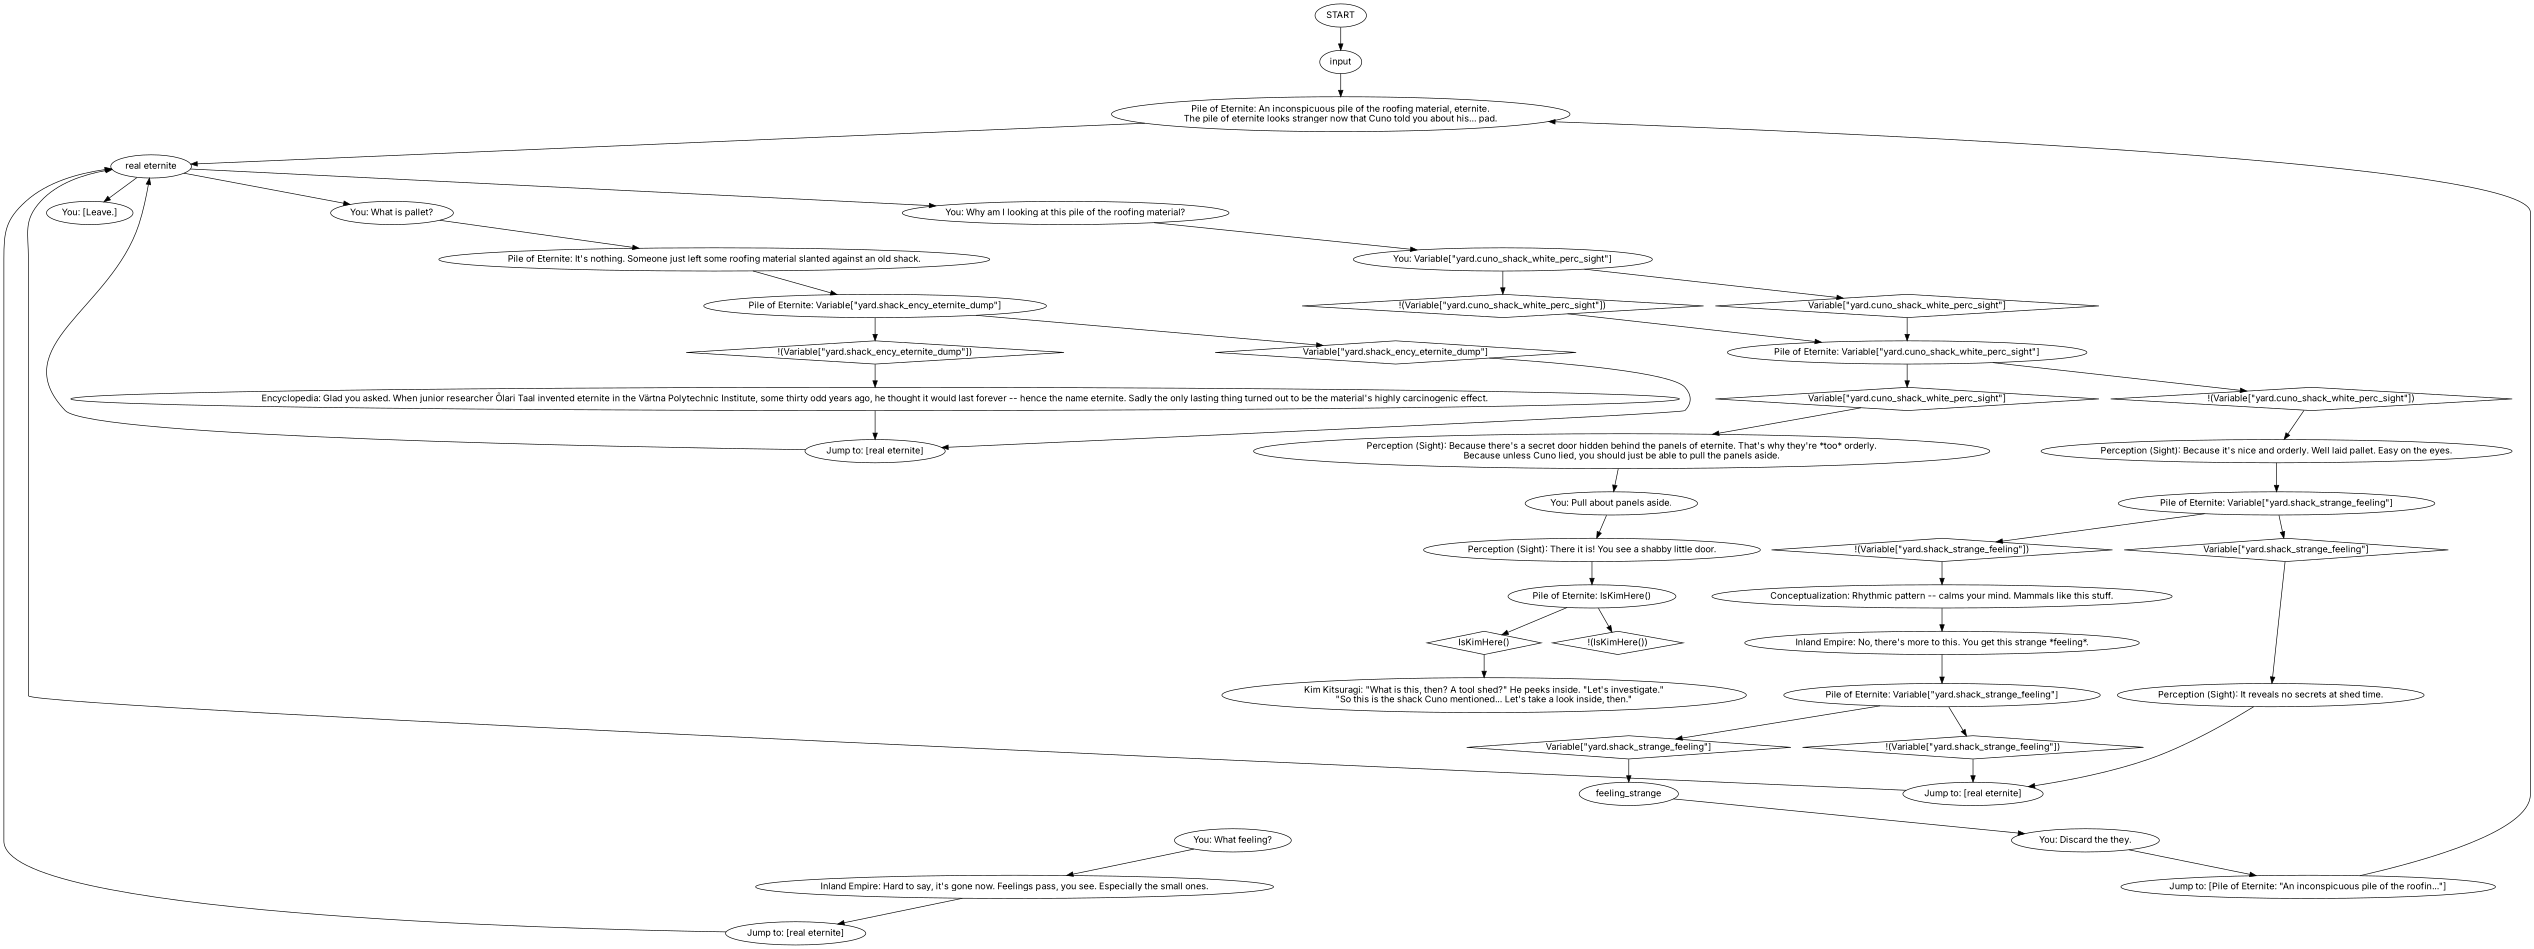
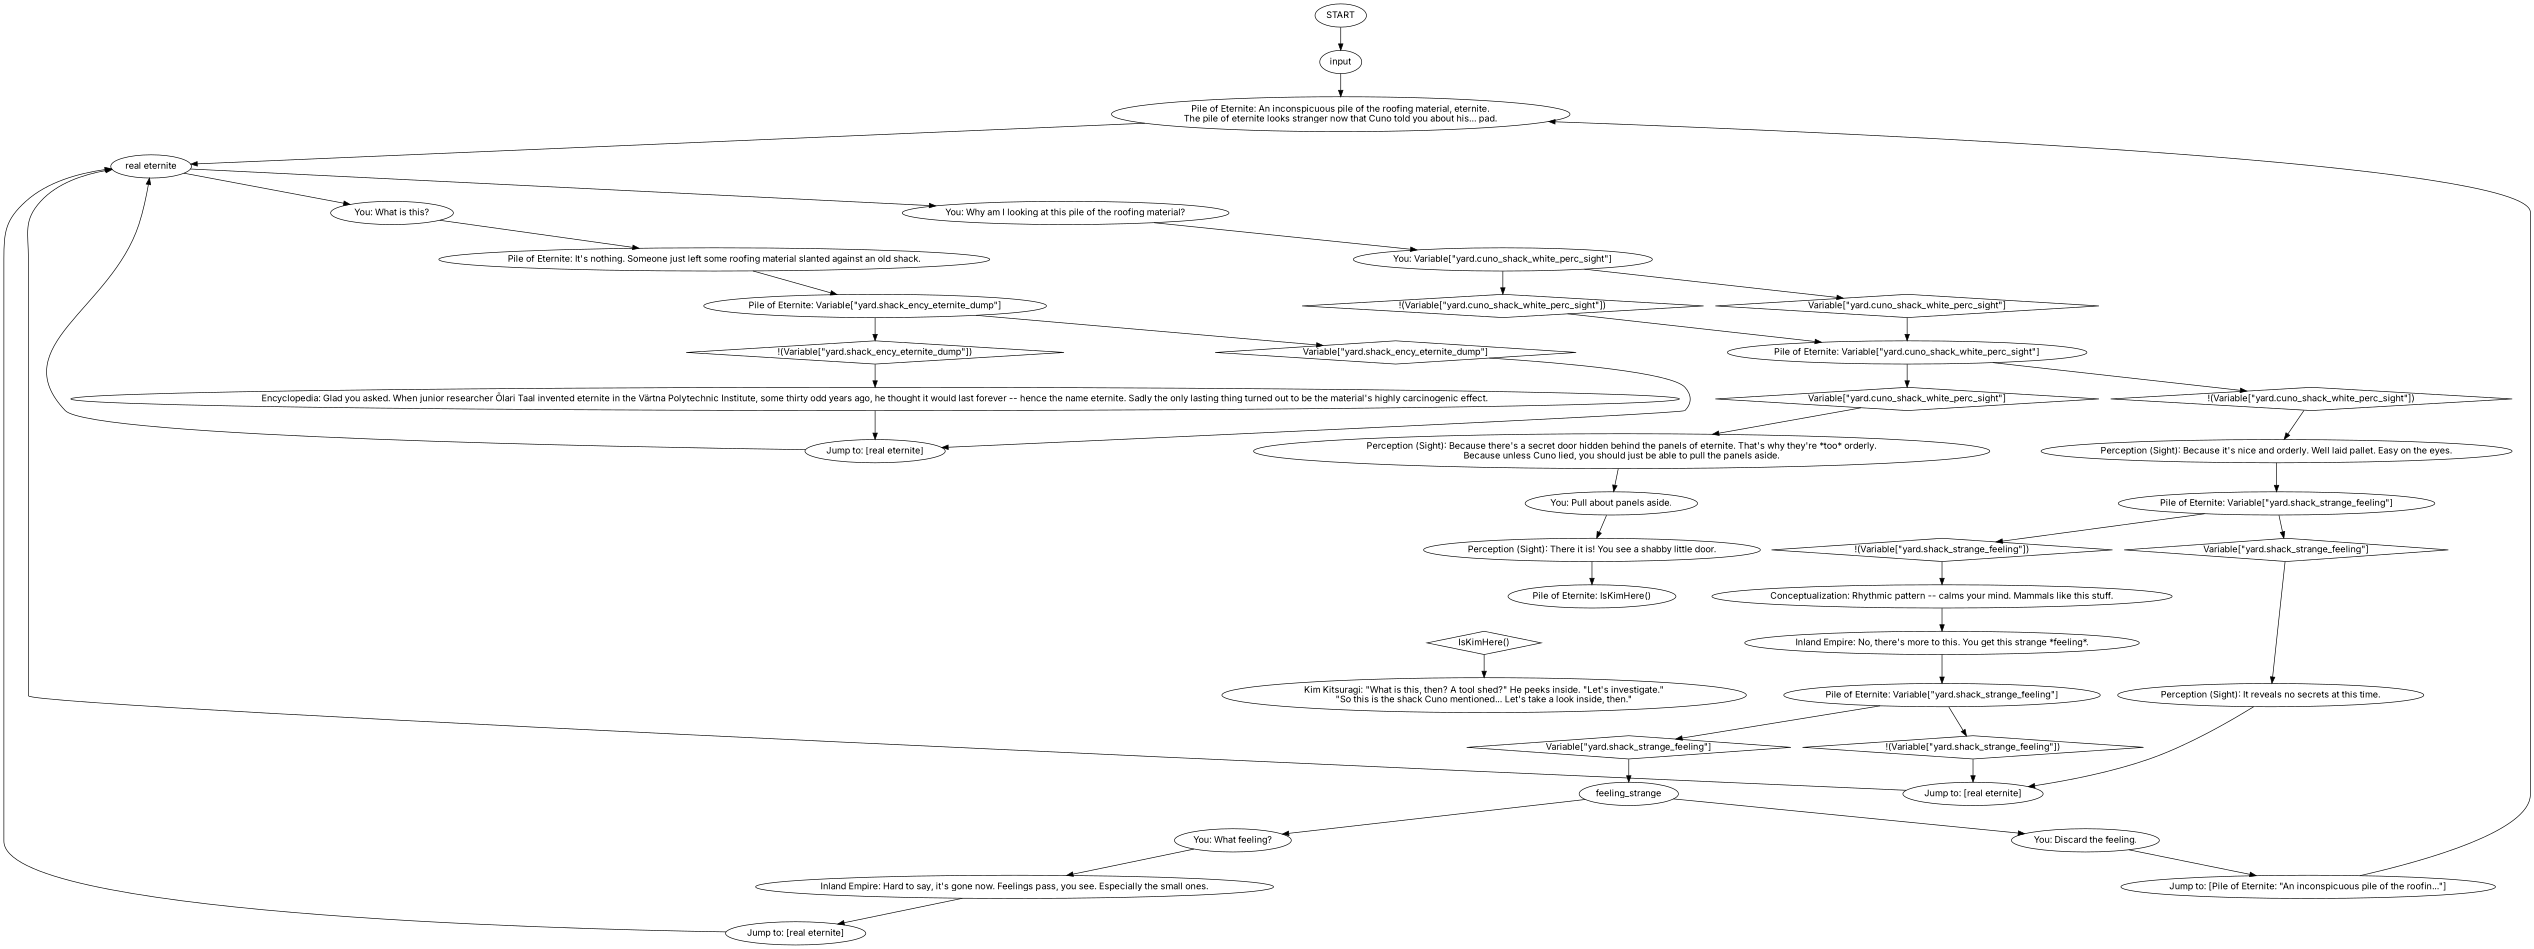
  digraph {
    fontname=Inter
    node [fontname=Inter]
    edge [fontname=Inter]
    n1 [label=START]
    n2 [label=input]
    n3 [label="Pile of Eternite: An inconspicuous pile of the roofing material, eternite.\nThe pile of eternite looks stranger now that Cuno told you about his... pad."]
    n4 [label="real eternite"]
    n5 [label="Pile of Eternite: Variable[\"yard.shack_strange_feeling\"]"]
    n6 [label="Variable[\"yard.shack_strange_feeling\"]" shape=diamond]
    n7 [label="!(Variable[\"yard.shack_strange_feeling\"])" shape=diamond]
-   n8 [label="Perception (Sight): It reveals no secrets at shed time."]
+   n8 [label="Perception (Sight): It reveals no secrets at this time."]
    n9 [label="Conceptualization: Rhythmic pattern -- calms your mind. Mammals like this stuff."]
    n10 [label="Jump to: [real eternite]"]
    n11 [label="Inland Empire: No, there's more to this. You get this strange *feeling*."]
    n12 [label="You: What feeling?"]
    n13 [label="Inland Empire: Hard to say, it's gone now. Feelings pass, you see. Especially the small ones."]
    n14 [label="Jump to: [real eternite]"]
    n15 [label="Pile of Eternite: Variable[\"yard.shack_ency_eternite_dump\"]"]
    n16 [label="Variable[\"yard.shack_ency_eternite_dump\"]" shape=diamond]
    n17 [label="!(Variable[\"yard.shack_ency_eternite_dump\"])" shape=diamond]
    n18 [label="Jump to: [real eternite]"]
    n19 [label="Encyclopedia: Glad you asked. When junior researcher Õlari Taal invented eternite in the Värtna Polytechnic Institute, some thirty odd years ago, he thought it would last forever -- hence the name eternite. Sadly the only lasting thing turned out to be the material's highly carcinogenic effect."]
-   n20 [label="You: [Leave.]"]
    n21 [label="You: Why am I looking at this pile of the roofing material?"]
-   n22 [label="You: What is pallet?"]
+   n22 [label="You: What is this?"]
    n23 [label="Perception (Sight): There it is! You see a shabby little door."]
    n24 [label="Pile of Eternite: IsKimHere()"]
    n25 [label="IsKimHere()" shape=diamond]
-   n26 [label="!(IsKimHere())" shape=diamond]
    n27 [label="You: Variable[\"yard.cuno_shack_white_perc_sight\"]"]
    n28 [label="Variable[\"yard.cuno_shack_white_perc_sight\"]" shape=diamond]
    n29 [label="!(Variable[\"yard.cuno_shack_white_perc_sight\"])" shape=diamond]
    n30 [label="Pile of Eternite: Variable[\"yard.cuno_shack_white_perc_sight\"]"]
    n31 [label="Variable[\"yard.cuno_shack_white_perc_sight\"]" shape=diamond]
    n32 [label="!(Variable[\"yard.cuno_shack_white_perc_sight\"])" shape=diamond]
    n33 [label="Jump to: [Pile of Eternite: \"An inconspicuous pile of the roofin...\"]"]
    n34 [label="Pile of Eternite: It's nothing. Someone just left some roofing material slanted against an old shack."]
    n35 [label="Pile of Eternite: Variable[\"yard.shack_strange_feeling\"]"]
    n36 [label=feeling_strange]
-   n37 [label="You: Discard the they."]
+   n37 [label="You: Discard the feeling."]
    n38 [label="Perception (Sight): Because there's a secret door hidden behind the panels of eternite. That's why they're *too* orderly.\nBecause unless Cuno lied, you should just be able to pull the panels aside."]
    n39 [label="Perception (Sight): Because it's nice and orderly. Well laid pallet. Easy on the eyes."]
    n40 [label="You: Pull about panels aside."]
    n41 [label="Kim Kitsuragi: \"What is this, then? A tool shed?\" He peeks inside. \"Let's investigate.\"\n\"So this is the shack Cuno mentioned... Let's take a look inside, then.\""]
    n42 [label="Variable[\"yard.shack_strange_feeling\"]" shape=diamond]
    n43 [label="!(Variable[\"yard.shack_strange_feeling\"])" shape=diamond]
    n1 -> n2
    n2 -> n3
    n3 -> n4
-   n4 -> n20
    n4 -> n21
    n4 -> n22
    n5 -> n6
    n5 -> n7
    n6 -> n8
    n7 -> n9
    n8 -> n10
    n9 -> n11
    n10 -> n4
    n11 -> n35
    n12 -> n13
    n13 -> n14
    n14 -> n4
    n15 -> n16
    n15 -> n17
    n16 -> n18
    n17 -> n19
    n18 -> n4
    n19 -> n18
    n21 -> n27
    n22 -> n34
    n23 -> n24
-   n24 -> n25
-   n24 -> n26
    n25 -> n41
    n27 -> n28
    n27 -> n29
    n28 -> n30
    n29 -> n30
    n30 -> n31
    n30 -> n32
    n31 -> n38
    n32 -> n39
    n33 -> n3
    n34 -> n15
    n35 -> n42
    n35 -> n43
+   n36 -> n12
    n36 -> n37
    n37 -> n33
    n38 -> n40
    n39 -> n5
    n40 -> n23
    n42 -> n36
    n43 -> n10
  }
